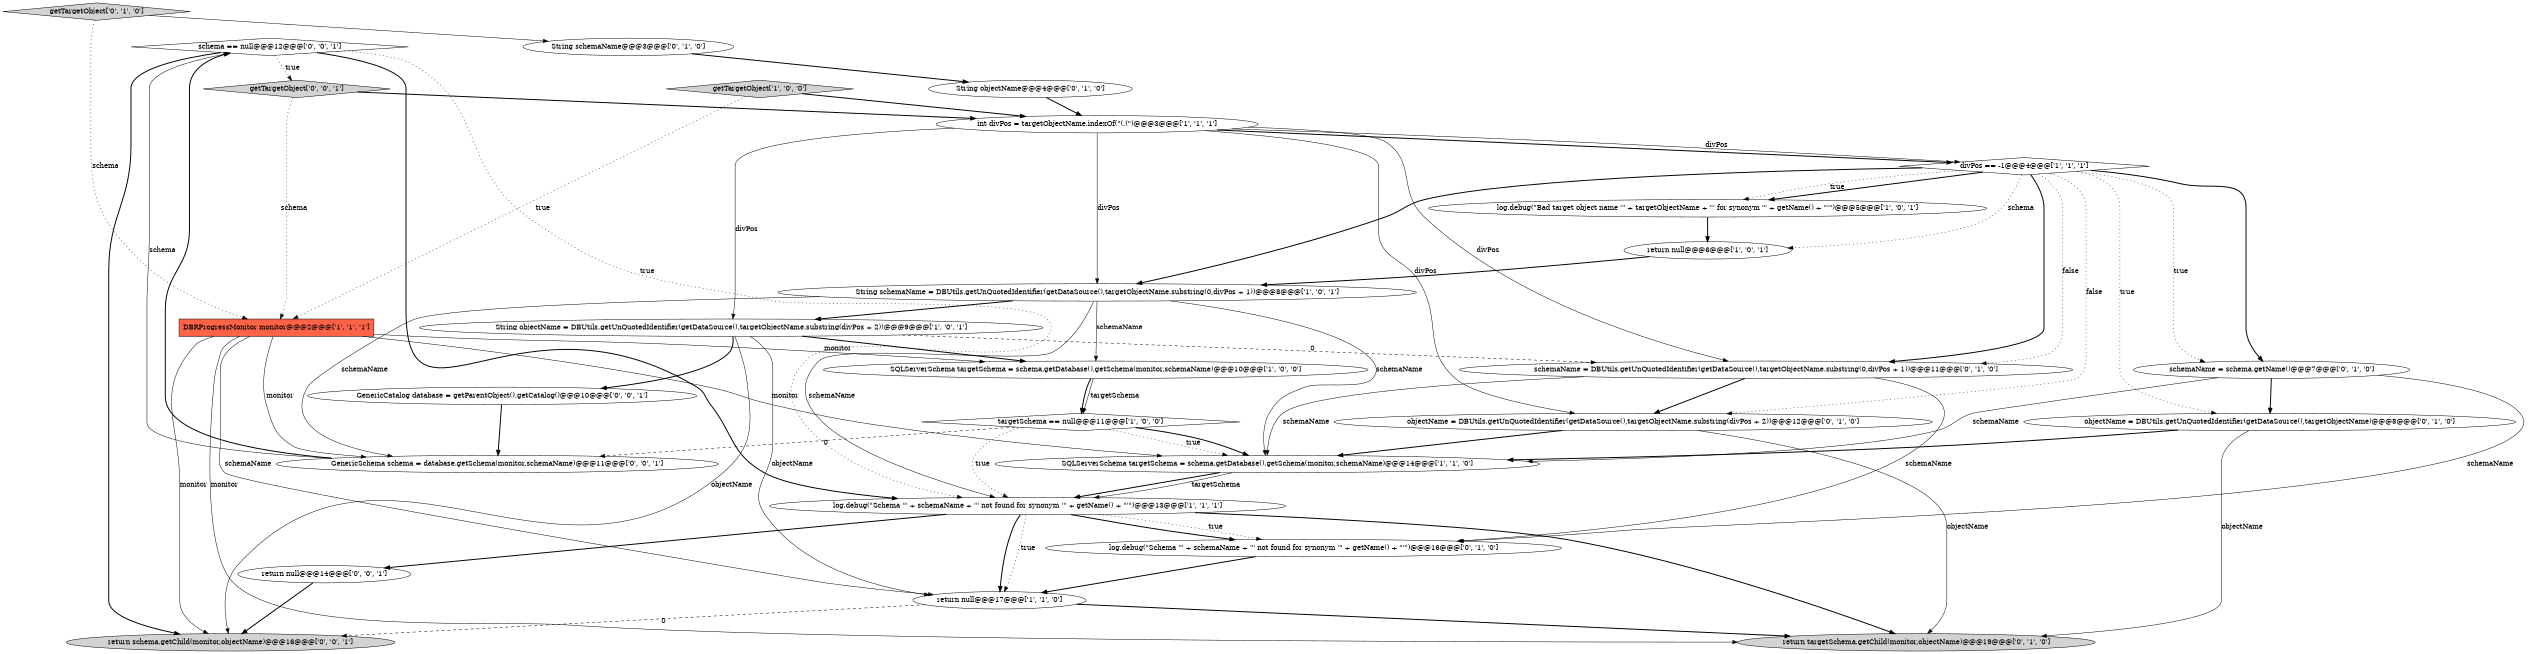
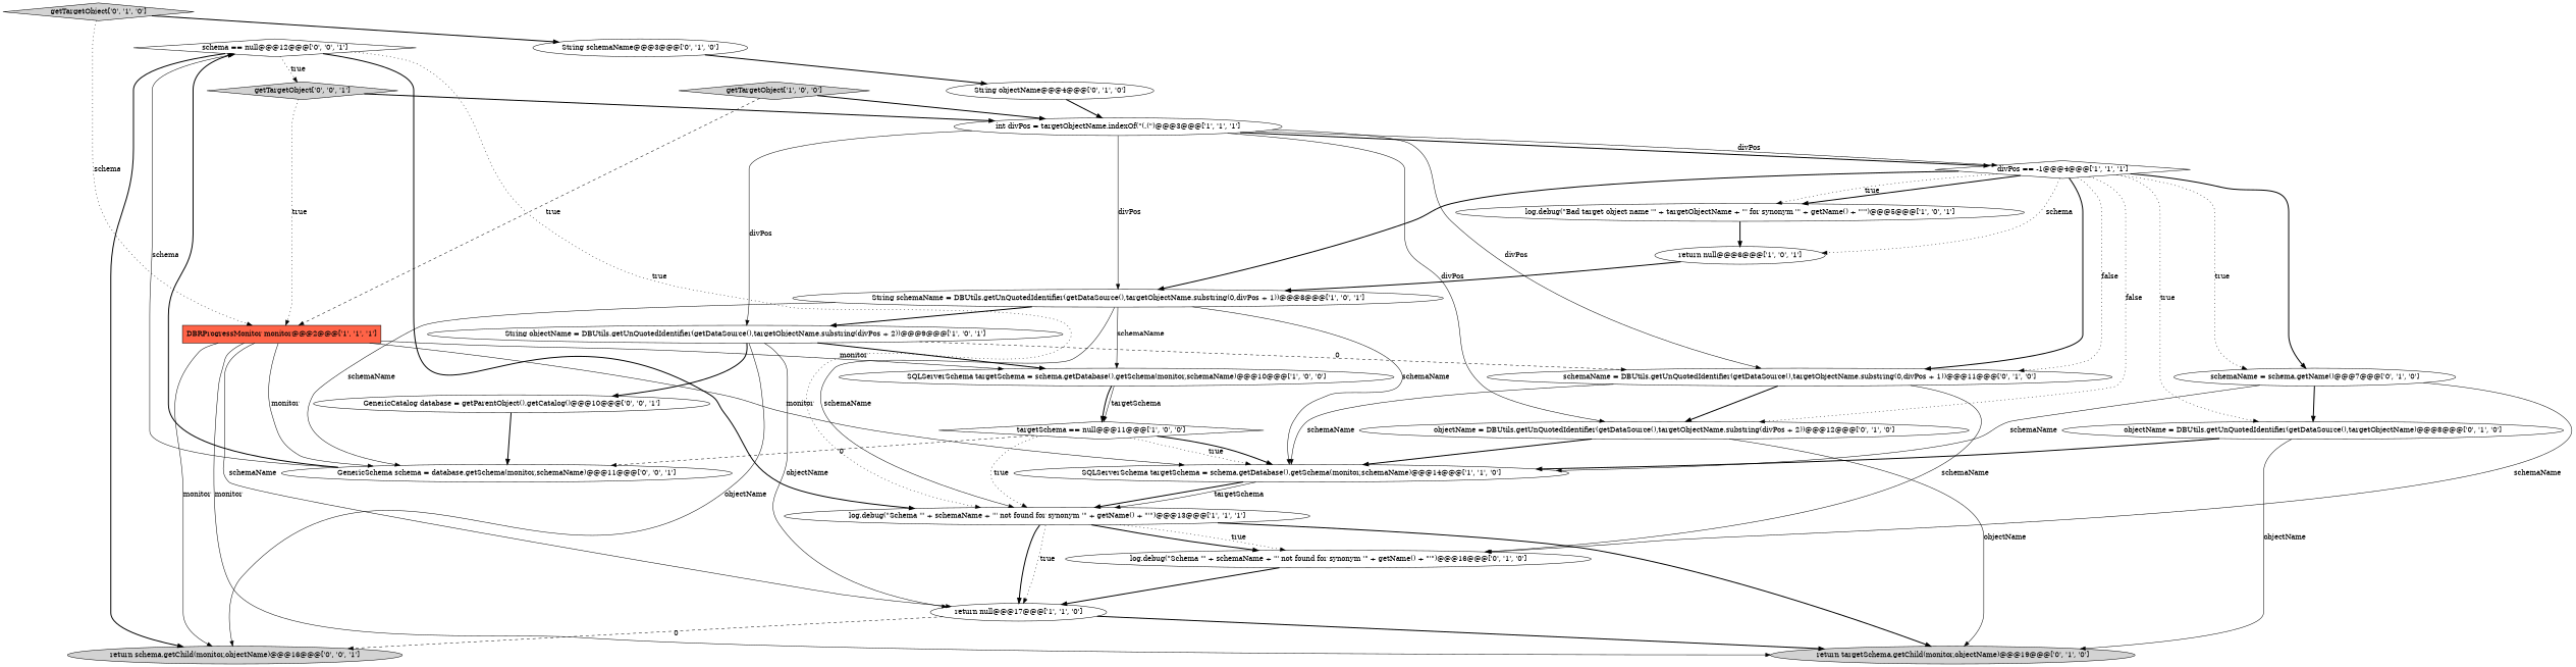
  digraph {
    node [fillcolor=white shape=ellipse style=filled]
    edge [style=bold]
    n1 [label="log.debug(\"Schema '\" + schemaName + \"' not found for synonym '\" + getName() + \"'\")@@@16@@@['0', '1', '0']"]
    n2 [label="return null@@@17@@@['1', '1', '0']"]
    n3 [fillcolor=lightgray label="return targetSchema.getChild(monitor,objectName)@@@19@@@['0', '1', '0']"]
    n4 [fillcolor=lightgray label="return schema.getChild(monitor,objectName)@@@16@@@['0', '0', '1']"]
    n5 [label="GenericSchema schema = database.getSchema(monitor,schemaName)@@@11@@@['0', '0', '1']"]
    n6 [label="schema == null@@@12@@@['0', '0', '1']" shape=diamond]
    n7 [fillcolor=lightgray label="getTargetObject['0', '0', '1']" shape=diamond]
    n8 [label="log.debug(\"Schema '\" + schemaName + \"' not found for synonym '\" + getName() + \"'\")@@@13@@@['1', '1', '1']"]
    n9 [label="log.debug(\"Bad target object name '\" + targetObjectName + \"' for synonym '\" + getName() + \"'\")@@@5@@@['1', '0', '1']"]
    n10 [label="return null@@@6@@@['1', '0', '1']"]
    n11 [label="String schemaName = DBUtils.getUnQuotedIdentifier(getDataSource(),targetObjectName.substring(0,divPos + 1))@@@8@@@['1', '0', '1']"]
    n12 [fillcolor=tomato label="DBRProgressMonitor monitor@@@2@@@['1', '1', '1']" shape=box]
    n13 [label="int divPos = targetObjectName.indexOf(\"(.(\")@@@3@@@['1', '1', '1']"]
    n14 [label="SQLServerSchema targetSchema = schema.getDatabase().getSchema(monitor,schemaName)@@@14@@@['1', '1', '0']"]
    n15 [label="SQLServerSchema targetSchema = schema.getDatabase().getSchema(monitor,schemaName)@@@10@@@['1', '0', '0']"]
    n16 [label="objectName = DBUtils.getUnQuotedIdentifier(getDataSource(),targetObjectName.substring(divPos + 2))@@@12@@@['0', '1', '0']"]
    n17 [label="divPos == -1@@@4@@@['1', '1', '1']" shape=diamond]
    n18 [label="schemaName = DBUtils.getUnQuotedIdentifier(getDataSource(),targetObjectName.substring(0,divPos + 1))@@@11@@@['0', '1', '0']"]
    n19 [label="String objectName = DBUtils.getUnQuotedIdentifier(getDataSource(),targetObjectName.substring(divPos + 2))@@@9@@@['1', '0', '1']"]
    n20 [fillcolor=lightgray label="getTargetObject['0', '1', '0']" shape=diamond]
    n21 [label="String schemaName@@@3@@@['0', '1', '0']"]
    n22 [label="String objectName@@@4@@@['0', '1', '0']"]
    n23 [label="objectName = DBUtils.getUnQuotedIdentifier(getDataSource(),targetObjectName)@@@8@@@['0', '1', '0']"]
-   n24 [label="return null@@@14@@@['0', '0', '1']"]
    n25 [label="schemaName = schema.getName()@@@7@@@['0', '1', '0']"]
    n26 [label="targetSchema == null@@@11@@@['1', '0', '0']" shape=diamond]
    n27 [label="GenericCatalog database = getParentObject().getCatalog()@@@10@@@['0', '0', '1']"]
    n28 [fillcolor=lightgray label="getTargetObject['1', '0', '0']" shape=diamond]
    n1 -> n2
    n2 -> n3
    n2 -> n4 [label=0 style=dashed]
    n5 -> n6
    n5 -> n6 [label=schema style=solid]
    n6 -> n4
    n6 -> n7 [label=true style=dotted]
    n6 -> n8 [label=true style=dotted]
    n6 -> n8
-   n7 -> n12 [label=schema style=dotted]
+   n7 -> n12 [label=true style=dotted]
    n7 -> n13
    n8 -> n1 [label=true style=dotted]
    n8 -> n1
    n8 -> n2
    n8 -> n2 [label=true style=dotted]
    n8 -> n3
-   n8 -> n24
    n9 -> n10
    n10 -> n11
    n11 -> n5 [label=schemaName style=solid]
    n11 -> n8 [label=schemaName style=solid]
    n11 -> n14 [label=schemaName style=solid]
    n11 -> n15 [label=schemaName style=solid]
    n11 -> n19
    n12 -> n2 [label=schemaName style=solid]
    n12 -> n3 [label=monitor style=solid]
    n12 -> n4 [label=monitor style=solid]
    n12 -> n5 [label=monitor style=solid]
    n12 -> n14 [label=monitor style=solid]
    n12 -> n15 [label=monitor style=solid]
    n13 -> n11 [label=divPos style=solid]
    n13 -> n16 [label=divPos style=solid]
    n13 -> n17
    n13 -> n17 [label=divPos style=solid]
    n13 -> n18 [label=divPos style=solid]
    n13 -> n19 [label=divPos style=solid]
    n14 -> n8
    n14 -> n8 [label=targetSchema style=solid]
    n15 -> n26 [label=targetSchema style=solid]
    n15 -> n26
    n16 -> n3 [label=objectName style=solid]
    n16 -> n14
    n17 -> n9
    n17 -> n9 [label=true style=dotted]
    n17 -> n10 [label=schema style=dotted]
    n17 -> n11
    n17 -> n16 [label=false style=dotted]
    n17 -> n18 [label=false style=dotted]
    n17 -> n18
    n17 -> n23 [label=true style=dotted]
    n17 -> n25
    n17 -> n25 [label=true style=dotted]
    n18 -> n1 [label=schemaName style=solid]
    n18 -> n14 [label=schemaName style=solid]
    n18 -> n16
    n19 -> n2 [label=objectName style=solid]
    n19 -> n4 [label=objectName style=solid]
    n19 -> n15
    n19 -> n18 [label=0 style=dashed]
    n19 -> n27
    n20 -> n12 [label=schema style=dotted]
-   n20 -> n21 [style=solid]
+   n20 -> n21
    n21 -> n22
    n22 -> n13
    n23 -> n3 [label=objectName style=solid]
    n23 -> n14
-   n24 -> n4
    n25 -> n1 [label=schemaName style=solid]
    n25 -> n14 [label=schemaName style=solid]
    n25 -> n23
    n26 -> n5 [label=0 style=dashed]
    n26 -> n8 [label=true style=dotted]
    n26 -> n14 [label=true style=dotted]
    n26 -> n14
    n27 -> n5
-   n28 -> n12 [label=true style=dotted]
+   n28 -> n12 [label=true style=dashed]
    n28 -> n13
  }
